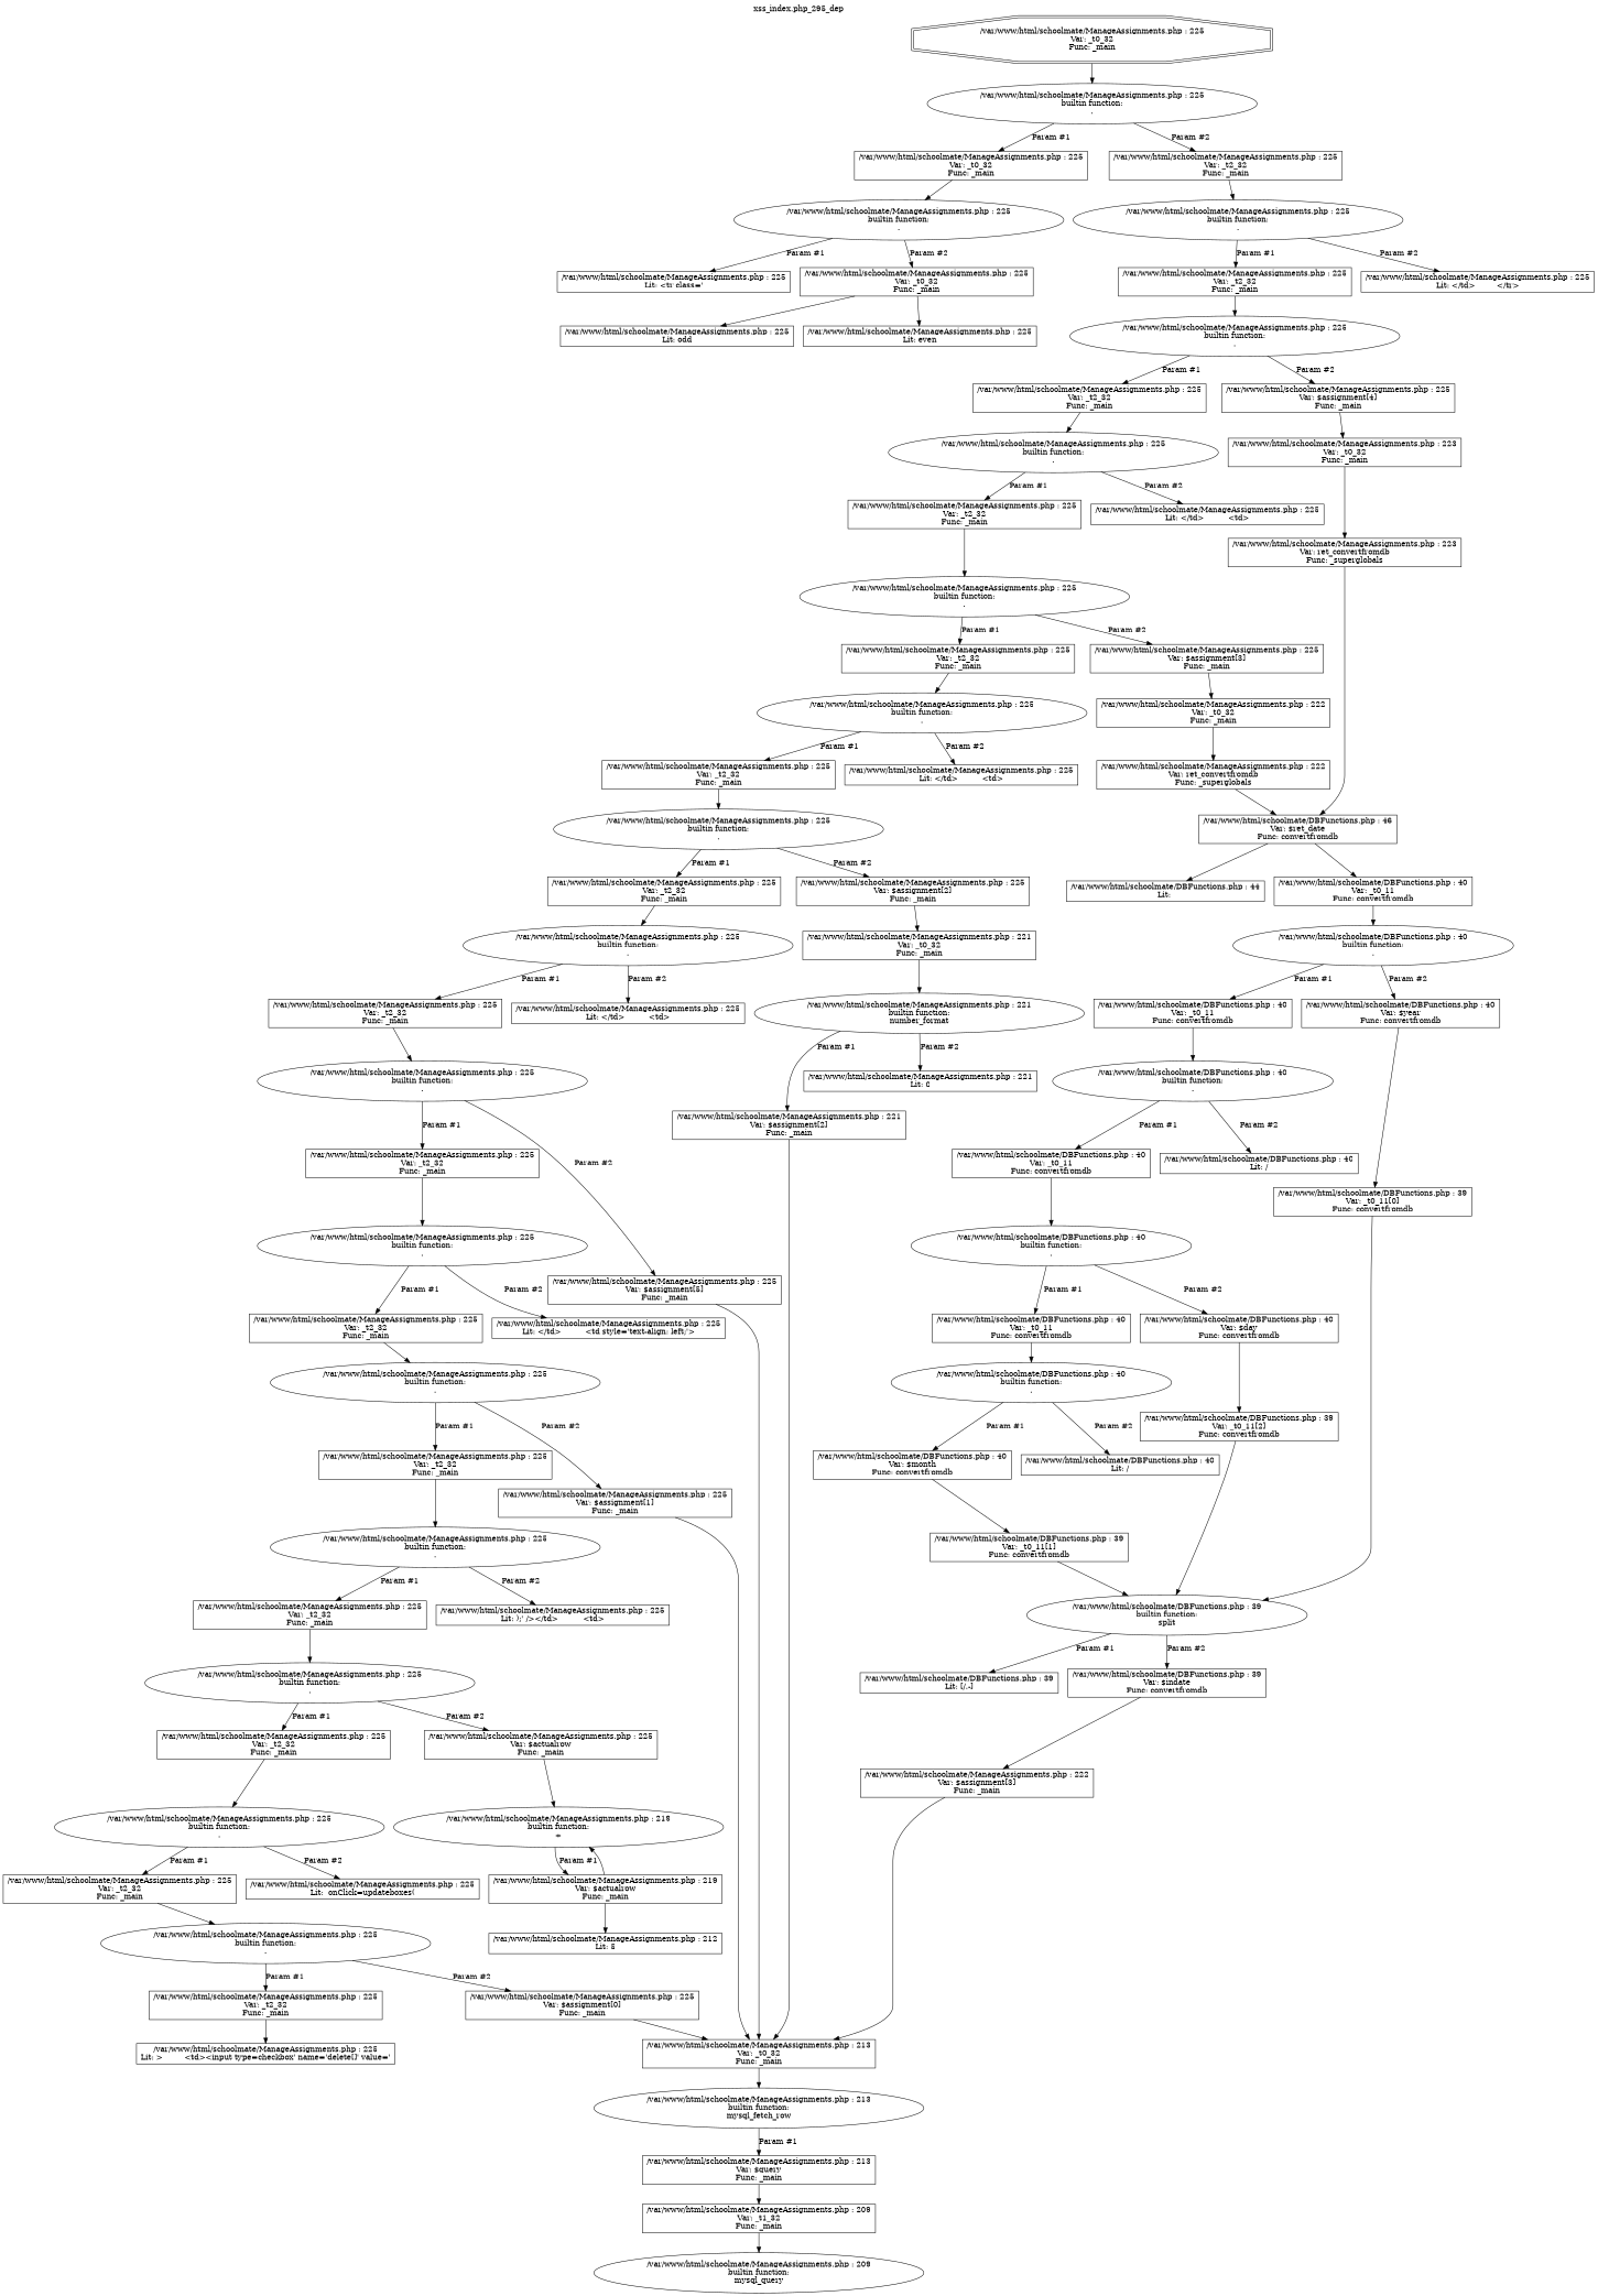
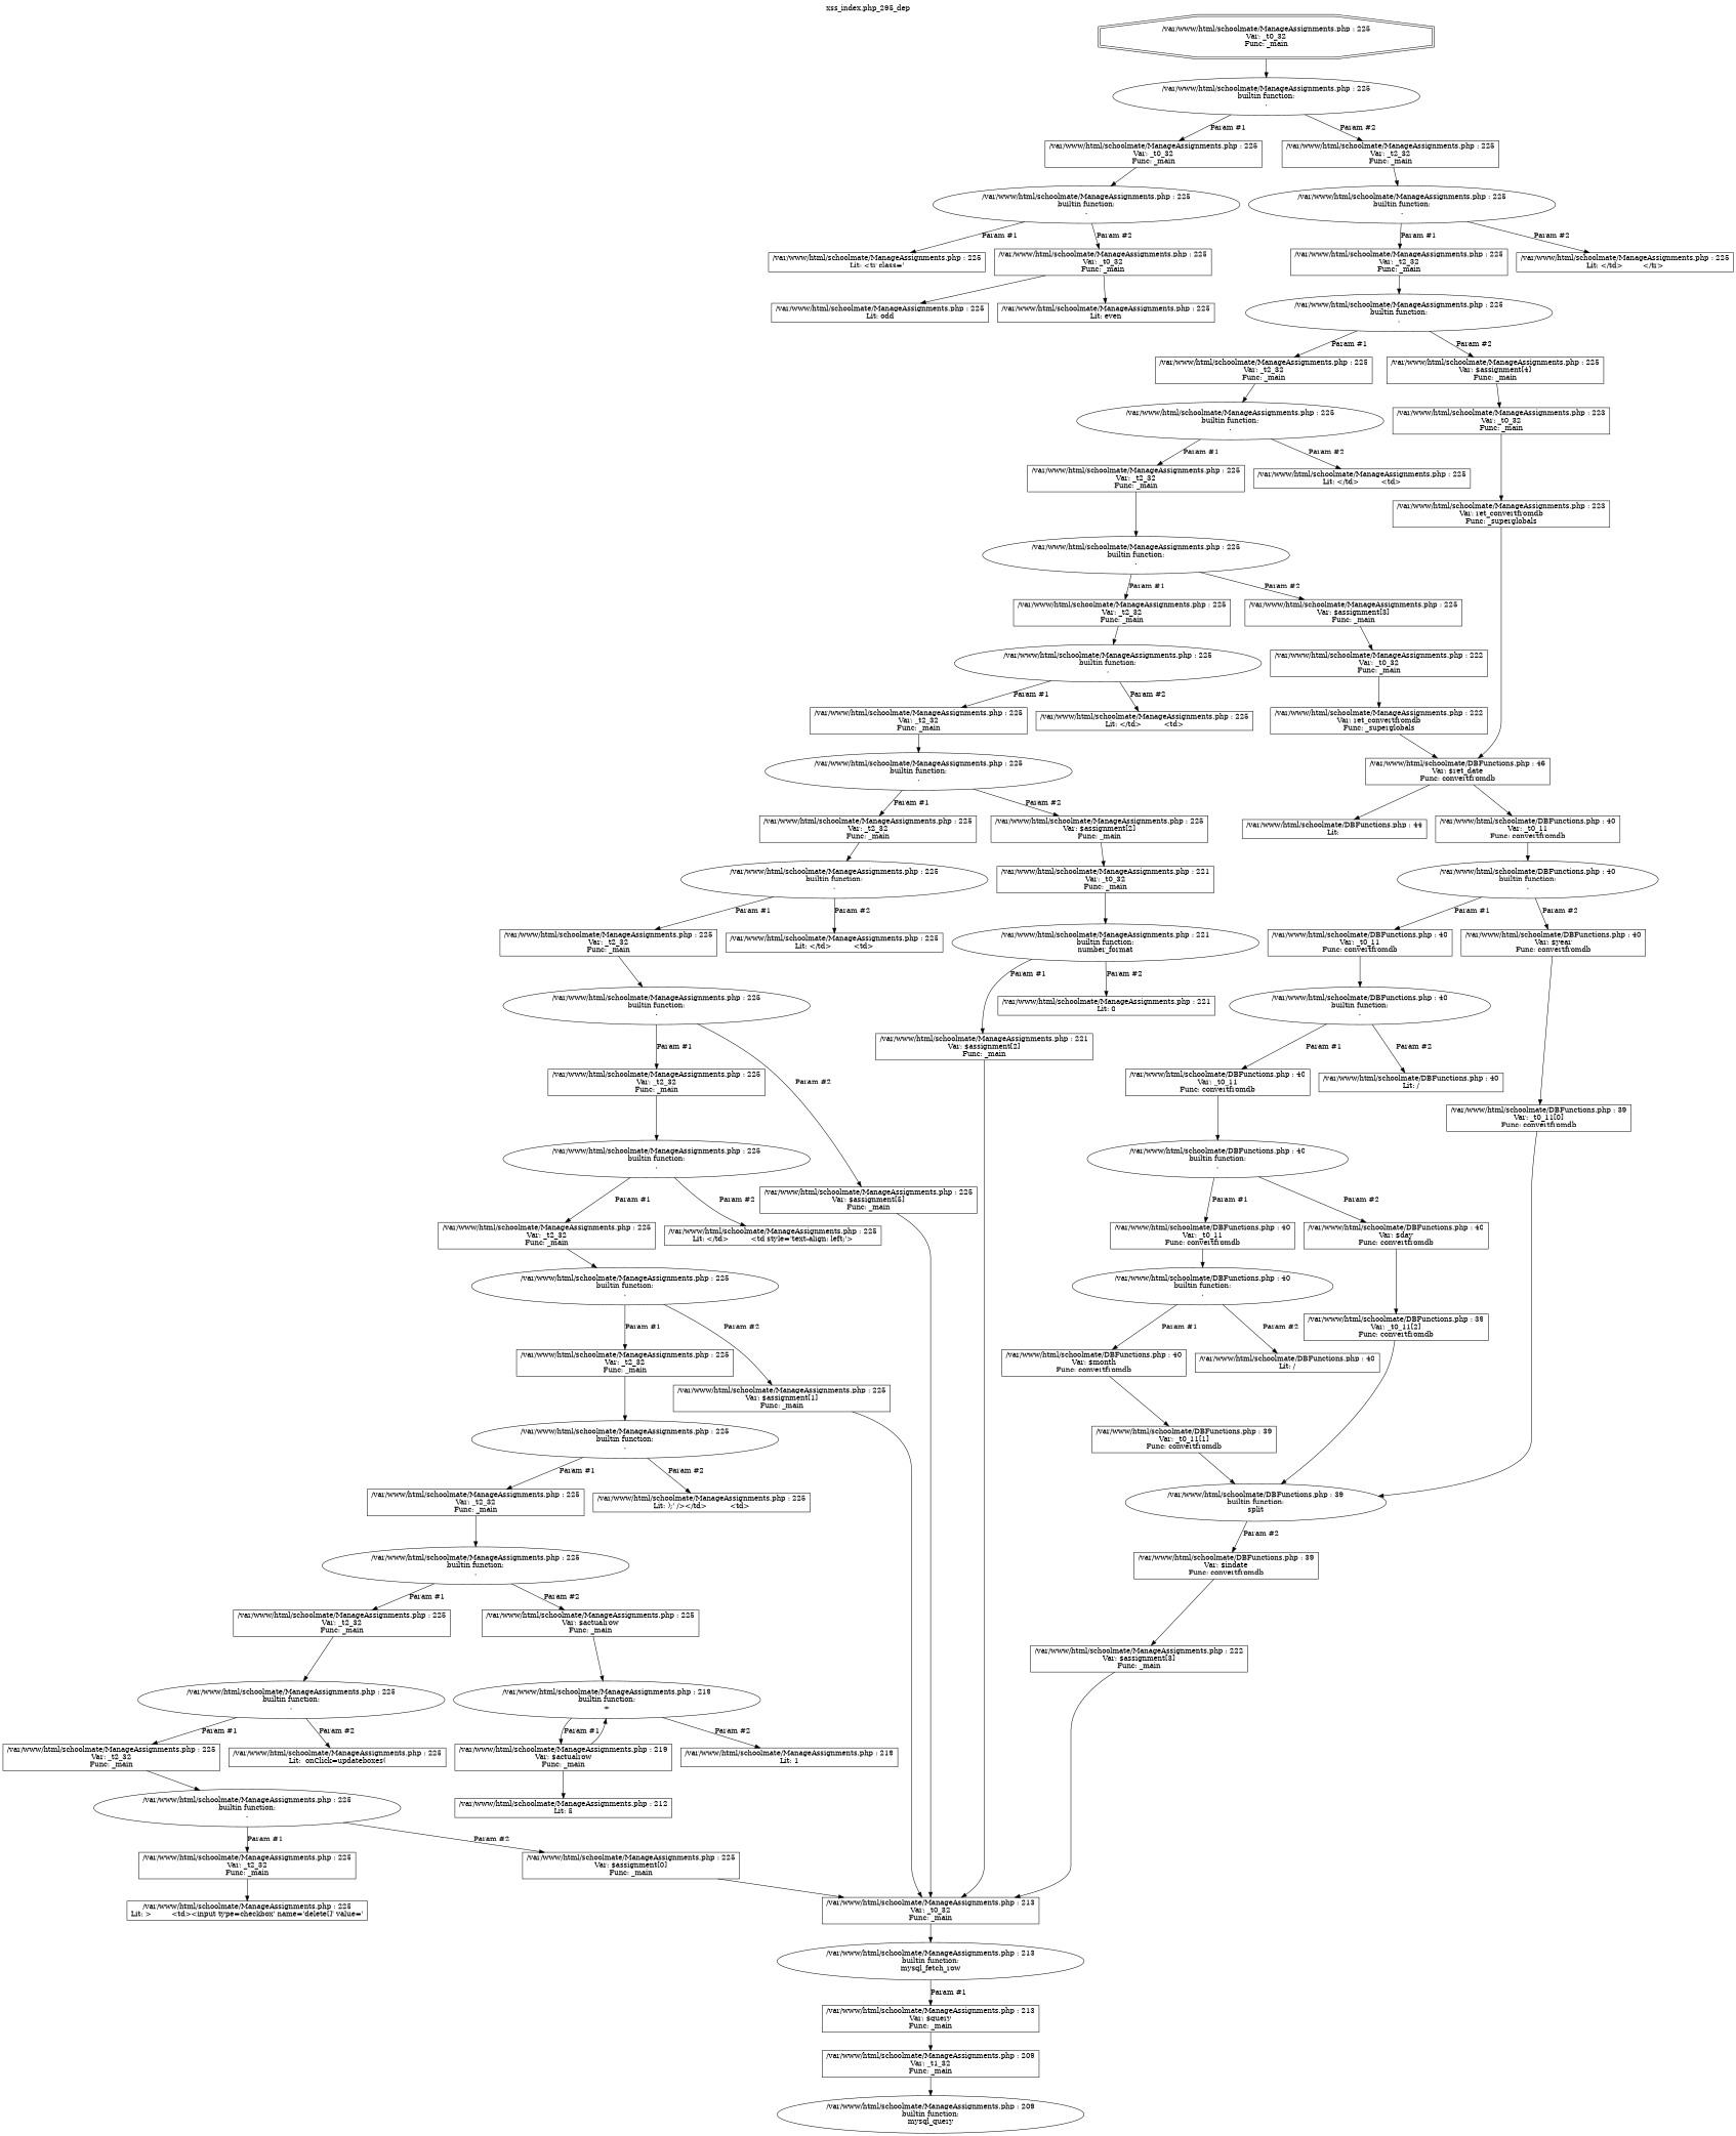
  digraph {
    label="xss_index.php_295_dep"
    labelloc=t
    node [shape=box]
    n1 [label="/var/www/html/schoolmate/ManageAssignments.php : 225\nVar: _t0_32\nFunc: _main\n" shape=doubleoctagon]
    n2 [label="/var/www/html/schoolmate/ManageAssignments.php : 225\nbuiltin function:\n.\n" shape=ellipse]
    n3 [label="/var/www/html/schoolmate/ManageAssignments.php : 225\nVar: _t0_32\nFunc: _main\n"]
    n4 [label="/var/www/html/schoolmate/ManageAssignments.php : 225\nVar: _t2_32\nFunc: _main\n"]
    n5 [label="/var/www/html/schoolmate/ManageAssignments.php : 225\nbuiltin function:\n.\n" shape=ellipse]
    n6 [label="/var/www/html/schoolmate/ManageAssignments.php : 225\nbuiltin function:\n.\n" shape=ellipse]
    n7 [label="/var/www/html/schoolmate/ManageAssignments.php : 225\nLit: <tr class='\n"]
    n8 [label="/var/www/html/schoolmate/ManageAssignments.php : 225\nVar: _t0_32\nFunc: _main\n"]
    n9 [label="/var/www/html/schoolmate/ManageAssignments.php : 225\nLit: odd\n"]
    n10 [label="/var/www/html/schoolmate/ManageAssignments.php : 225\nLit: even\n"]
    n11 [label="/var/www/html/schoolmate/ManageAssignments.php : 225\nVar: _t2_32\nFunc: _main\n"]
    n12 [label="/var/www/html/schoolmate/ManageAssignments.php : 225\nLit: </td>	 </tr>\n"]
    n13 [label="/var/www/html/schoolmate/ManageAssignments.php : 225\nbuiltin function:\n.\n" shape=ellipse]
    n14 [label="/var/www/html/schoolmate/ManageAssignments.php : 225\nVar: _t2_32\nFunc: _main\n"]
    n15 [label="/var/www/html/schoolmate/ManageAssignments.php : 225\nVar: $assignment[4]\nFunc: _main\n"]
    n16 [label="/var/www/html/schoolmate/ManageAssignments.php : 225\nbuiltin function:\n.\n" shape=ellipse]
    n17 [label="/var/www/html/schoolmate/ManageAssignments.php : 223\nVar: _t0_32\nFunc: _main\n"]
    n18 [label="/var/www/html/schoolmate/ManageAssignments.php : 225\nVar: _t2_32\nFunc: _main\n"]
    n19 [label="/var/www/html/schoolmate/ManageAssignments.php : 225\nLit: </td>	  <td>\n"]
    n20 [label="/var/www/html/schoolmate/ManageAssignments.php : 225\nbuiltin function:\n.\n" shape=ellipse]
    n21 [label="/var/www/html/schoolmate/ManageAssignments.php : 225\nVar: _t2_32\nFunc: _main\n"]
    n22 [label="/var/www/html/schoolmate/ManageAssignments.php : 225\nVar: $assignment[3]\nFunc: _main\n"]
    n23 [label="/var/www/html/schoolmate/ManageAssignments.php : 225\nbuiltin function:\n.\n" shape=ellipse]
    n24 [label="/var/www/html/schoolmate/ManageAssignments.php : 222\nVar: _t0_32\nFunc: _main\n"]
    n25 [label="/var/www/html/schoolmate/ManageAssignments.php : 225\nVar: _t2_32\nFunc: _main\n"]
    n26 [label="/var/www/html/schoolmate/ManageAssignments.php : 225\nLit: </td>	  <td>\n"]
    n27 [label="/var/www/html/schoolmate/ManageAssignments.php : 225\nbuiltin function:\n.\n" shape=ellipse]
    n28 [label="/var/www/html/schoolmate/ManageAssignments.php : 225\nVar: _t2_32\nFunc: _main\n"]
    n29 [label="/var/www/html/schoolmate/ManageAssignments.php : 225\nVar: $assignment[2]\nFunc: _main\n"]
    n30 [label="/var/www/html/schoolmate/ManageAssignments.php : 225\nbuiltin function:\n.\n" shape=ellipse]
    n31 [label="/var/www/html/schoolmate/ManageAssignments.php : 221\nVar: _t0_32\nFunc: _main\n"]
    n32 [label="/var/www/html/schoolmate/ManageAssignments.php : 225\nVar: _t2_32\nFunc: _main\n"]
    n33 [label="/var/www/html/schoolmate/ManageAssignments.php : 225\nLit: </td>	  <td>\n"]
    n34 [label="/var/www/html/schoolmate/ManageAssignments.php : 225\nbuiltin function:\n.\n" shape=ellipse]
    n35 [label="/var/www/html/schoolmate/ManageAssignments.php : 225\nVar: _t2_32\nFunc: _main\n"]
    n36 [label="/var/www/html/schoolmate/ManageAssignments.php : 225\nVar: $assignment[5]\nFunc: _main\n"]
    n37 [label="/var/www/html/schoolmate/ManageAssignments.php : 225\nbuiltin function:\n.\n" shape=ellipse]
    n38 [label="/var/www/html/schoolmate/ManageAssignments.php : 213\nVar: _t0_32\nFunc: _main\n"]
    n39 [label="/var/www/html/schoolmate/ManageAssignments.php : 225\nVar: _t2_32\nFunc: _main\n"]
    n40 [label="/var/www/html/schoolmate/ManageAssignments.php : 225\nLit: </td>	  <td style='text-align: left;'>\n"]
    n41 [label="/var/www/html/schoolmate/ManageAssignments.php : 225\nbuiltin function:\n.\n" shape=ellipse]
    n42 [label="/var/www/html/schoolmate/ManageAssignments.php : 225\nVar: _t2_32\nFunc: _main\n"]
    n43 [label="/var/www/html/schoolmate/ManageAssignments.php : 225\nVar: $assignment[1]\nFunc: _main\n"]
    n44 [label="/var/www/html/schoolmate/ManageAssignments.php : 225\nbuiltin function:\n.\n" shape=ellipse]
    n45 [label="/var/www/html/schoolmate/ManageAssignments.php : 225\nVar: _t2_32\nFunc: _main\n"]
    n46 [label="/var/www/html/schoolmate/ManageAssignments.php : 225\nLit: );' /></td>	  <td>\n"]
    n47 [label="/var/www/html/schoolmate/ManageAssignments.php : 225\nbuiltin function:\n.\n" shape=ellipse]
    n48 [label="/var/www/html/schoolmate/ManageAssignments.php : 225\nVar: _t2_32\nFunc: _main\n"]
    n49 [label="/var/www/html/schoolmate/ManageAssignments.php : 225\nVar: $actualrow\nFunc: _main\n"]
    n50 [label="/var/www/html/schoolmate/ManageAssignments.php : 225\nbuiltin function:\n.\n" shape=ellipse]
    n51 [label="/var/www/html/schoolmate/ManageAssignments.php : 219\nbuiltin function:\n+\n" shape=ellipse]
    n52 [label="/var/www/html/schoolmate/ManageAssignments.php : 225\nVar: _t2_32\nFunc: _main\n"]
    n53 [label="/var/www/html/schoolmate/ManageAssignments.php : 225\nLit:  onClick=updateboxes(\n"]
    n54 [label="/var/www/html/schoolmate/ManageAssignments.php : 225\nbuiltin function:\n.\n" shape=ellipse]
    n55 [label="/var/www/html/schoolmate/ManageAssignments.php : 225\nVar: _t2_32\nFunc: _main\n"]
    n56 [label="/var/www/html/schoolmate/ManageAssignments.php : 225\nVar: $assignment[0]\nFunc: _main\n"]
    n57 [label="/var/www/html/schoolmate/ManageAssignments.php : 225\nLit: >	  <td><input type=checkbox' name='delete[]' value='\n"]
    n58 [label="/var/www/html/schoolmate/ManageAssignments.php : 213\nbuiltin function:\nmysql_fetch_row\n" shape=ellipse]
    n59 [label="/var/www/html/schoolmate/ManageAssignments.php : 213\nVar: $query\nFunc: _main\n"]
    n60 [label="/var/www/html/schoolmate/ManageAssignments.php : 209\nVar: _t1_32\nFunc: _main\n"]
    n61 [label="/var/www/html/schoolmate/ManageAssignments.php : 209\nbuiltin function:\nmysql_query\n" shape=ellipse]
    n62 [label="/var/www/html/schoolmate/ManageAssignments.php : 219\nVar: $actualrow\nFunc: _main\n"]
+   n63 [label="/var/www/html/schoolmate/ManageAssignments.php : 219\nLit: 1\n"]
    n64 [label="/var/www/html/schoolmate/ManageAssignments.php : 212\nLit: 5\n"]
    n65 [label="/var/www/html/schoolmate/ManageAssignments.php : 221\nbuiltin function:\nnumber_format\n" shape=ellipse]
    n66 [label="/var/www/html/schoolmate/ManageAssignments.php : 221\nVar: $assignment[2]\nFunc: _main\n"]
    n67 [label="/var/www/html/schoolmate/ManageAssignments.php : 221\nLit: 0\n"]
    n68 [label="/var/www/html/schoolmate/ManageAssignments.php : 222\nVar: ret_convertfromdb\nFunc: _superglobals\n"]
    n69 [label="/var/www/html/schoolmate/DBFunctions.php : 46\nVar: $ret_date\nFunc: convertfromdb\n"]
    n70 [label="/var/www/html/schoolmate/DBFunctions.php : 44\nLit: \n"]
    n71 [label="/var/www/html/schoolmate/DBFunctions.php : 40\nVar: _t0_11\nFunc: convertfromdb\n"]
    n72 [label="/var/www/html/schoolmate/DBFunctions.php : 40\nbuiltin function:\n.\n" shape=ellipse]
    n73 [label="/var/www/html/schoolmate/DBFunctions.php : 40\nVar: _t0_11\nFunc: convertfromdb\n"]
    n74 [label="/var/www/html/schoolmate/DBFunctions.php : 40\nVar: $year\nFunc: convertfromdb\n"]
    n75 [label="/var/www/html/schoolmate/DBFunctions.php : 40\nbuiltin function:\n.\n" shape=ellipse]
    n76 [label="/var/www/html/schoolmate/DBFunctions.php : 39\nVar: _t0_11[0]\nFunc: convertfromdb\n"]
    n77 [label="/var/www/html/schoolmate/DBFunctions.php : 40\nVar: _t0_11\nFunc: convertfromdb\n"]
    n78 [label="/var/www/html/schoolmate/DBFunctions.php : 40\nLit: /\n"]
    n79 [label="/var/www/html/schoolmate/DBFunctions.php : 40\nbuiltin function:\n.\n" shape=ellipse]
    n80 [label="/var/www/html/schoolmate/DBFunctions.php : 40\nVar: _t0_11\nFunc: convertfromdb\n"]
    n81 [label="/var/www/html/schoolmate/DBFunctions.php : 40\nVar: $day\nFunc: convertfromdb\n"]
    n82 [label="/var/www/html/schoolmate/DBFunctions.php : 40\nbuiltin function:\n.\n" shape=ellipse]
    n83 [label="/var/www/html/schoolmate/DBFunctions.php : 39\nVar: _t0_11[2]\nFunc: convertfromdb\n"]
    n84 [label="/var/www/html/schoolmate/DBFunctions.php : 40\nVar: $month\nFunc: convertfromdb\n"]
    n85 [label="/var/www/html/schoolmate/DBFunctions.php : 40\nLit: /\n"]
    n86 [label="/var/www/html/schoolmate/DBFunctions.php : 39\nVar: _t0_11[1]\nFunc: convertfromdb\n"]
    n87 [label="/var/www/html/schoolmate/DBFunctions.php : 39\nbuiltin function:\nsplit\n" shape=ellipse]
-   n88 [label="/var/www/html/schoolmate/DBFunctions.php : 39\nLit: [/.-]\n"]
    n89 [label="/var/www/html/schoolmate/DBFunctions.php : 39\nVar: $indate\nFunc: convertfromdb\n"]
    n90 [label="/var/www/html/schoolmate/ManageAssignments.php : 222\nVar: $assignment[3]\nFunc: _main\n"]
    n91 [label="/var/www/html/schoolmate/ManageAssignments.php : 223\nVar: ret_convertfromdb\nFunc: _superglobals\n"]
    n1 -> n2
    n2 -> n3 [label="Param #1"]
    n2 -> n4 [label="Param #2"]
    n3 -> n5
    n4 -> n6
    n5 -> n7 [label="Param #1"]
    n5 -> n8 [label="Param #2"]
    n6 -> n11 [label="Param #1"]
    n6 -> n12 [label="Param #2"]
    n8 -> n9
    n8 -> n10
    n11 -> n13
    n13 -> n14 [label="Param #1"]
    n13 -> n15 [label="Param #2"]
    n14 -> n16
    n15 -> n17
    n16 -> n18 [label="Param #1"]
    n16 -> n19 [label="Param #2"]
    n17 -> n91
    n18 -> n20
    n20 -> n21 [label="Param #1"]
    n20 -> n22 [label="Param #2"]
    n21 -> n23
    n22 -> n24
    n23 -> n25 [label="Param #1"]
    n23 -> n26 [label="Param #2"]
    n24 -> n68
    n25 -> n27
    n27 -> n28 [label="Param #1"]
    n27 -> n29 [label="Param #2"]
    n28 -> n30
    n29 -> n31
    n30 -> n32 [label="Param #1"]
    n30 -> n33 [label="Param #2"]
    n31 -> n65
    n32 -> n34
    n34 -> n35 [label="Param #1"]
    n34 -> n36 [label="Param #2"]
    n35 -> n37
    n36 -> n38
    n37 -> n39 [label="Param #1"]
    n37 -> n40 [label="Param #2"]
    n38 -> n58
    n39 -> n41
    n41 -> n42 [label="Param #1"]
    n41 -> n43 [label="Param #2"]
    n42 -> n44
    n43 -> n38
    n44 -> n45 [label="Param #1"]
    n44 -> n46 [label="Param #2"]
    n45 -> n47
    n47 -> n48 [label="Param #1"]
    n47 -> n49 [label="Param #2"]
    n48 -> n50
    n49 -> n51
    n50 -> n52 [label="Param #1"]
    n50 -> n53 [label="Param #2"]
    n51 -> n62 [label="Param #1"]
+   n51 -> n63 [label="Param #2"]
    n52 -> n54
    n54 -> n55 [label="Param #1"]
    n54 -> n56 [label="Param #2"]
    n55 -> n57
    n56 -> n38
    n58 -> n59 [label="Param #1"]
    n59 -> n60
    n60 -> n61
    n62 -> n51
    n62 -> n64
    n65 -> n66 [label="Param #1"]
    n65 -> n67 [label="Param #2"]
    n66 -> n38
    n68 -> n69
    n69 -> n70
    n69 -> n71
    n71 -> n72
    n72 -> n73 [label="Param #1"]
    n72 -> n74 [label="Param #2"]
    n73 -> n75
    n74 -> n76
    n75 -> n77 [label="Param #1"]
    n75 -> n78 [label="Param #2"]
    n76 -> n87
    n77 -> n79
    n79 -> n80 [label="Param #1"]
    n79 -> n81 [label="Param #2"]
    n80 -> n82
    n81 -> n83
    n82 -> n84 [label="Param #1"]
    n82 -> n85 [label="Param #2"]
    n83 -> n87
    n84 -> n86
    n86 -> n87
-   n87 -> n88 [label="Param #1"]
    n87 -> n89 [label="Param #2"]
    n89 -> n90
    n90 -> n38
    n91 -> n69
  }
